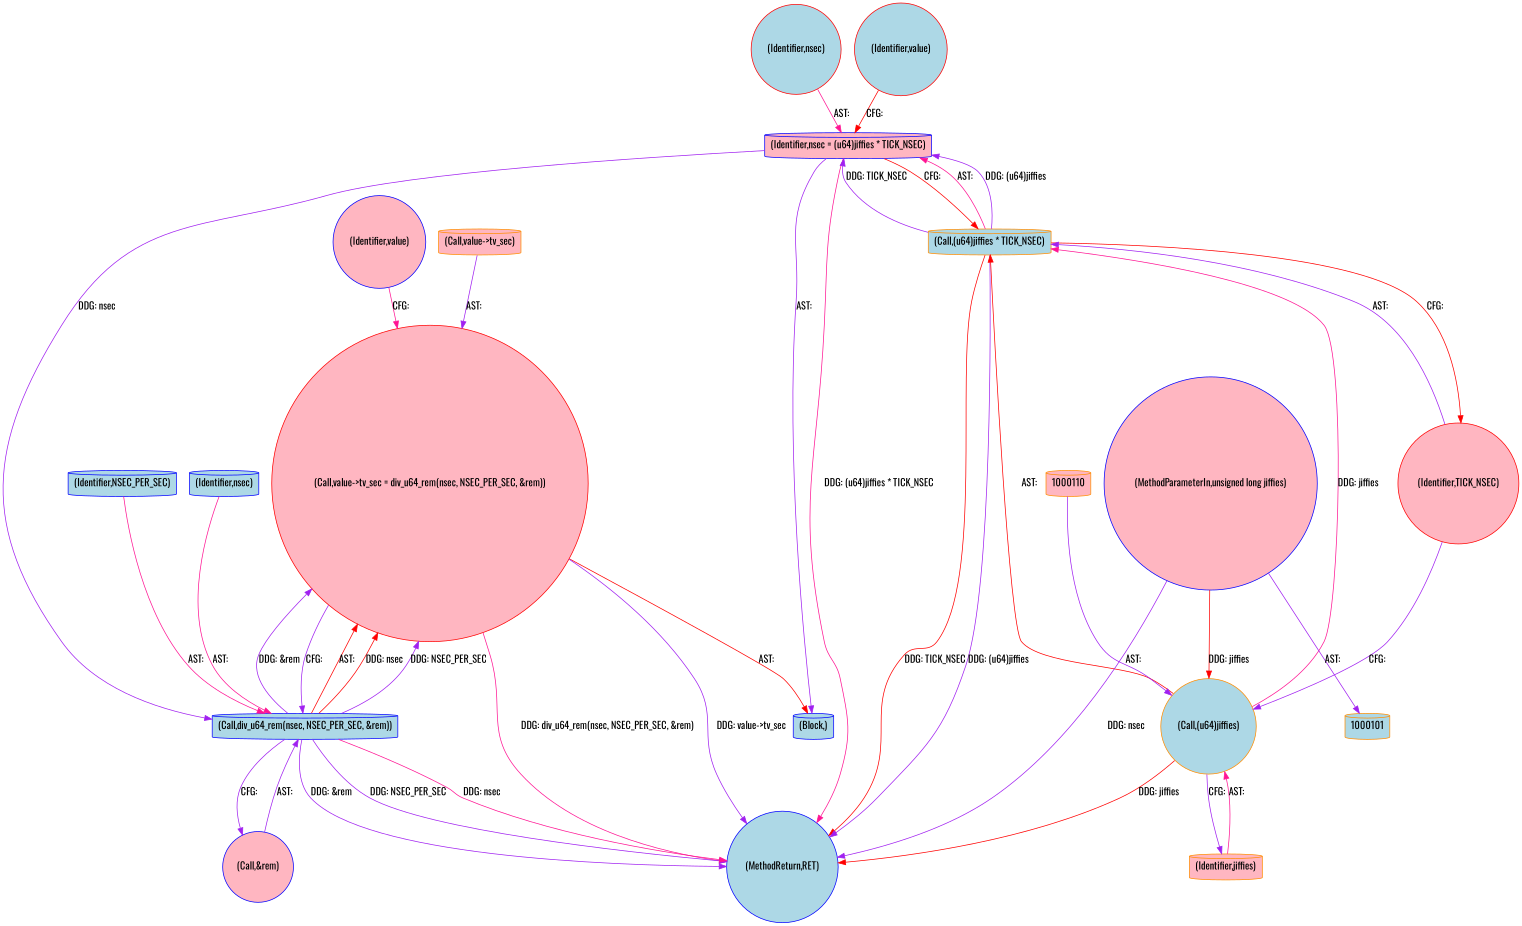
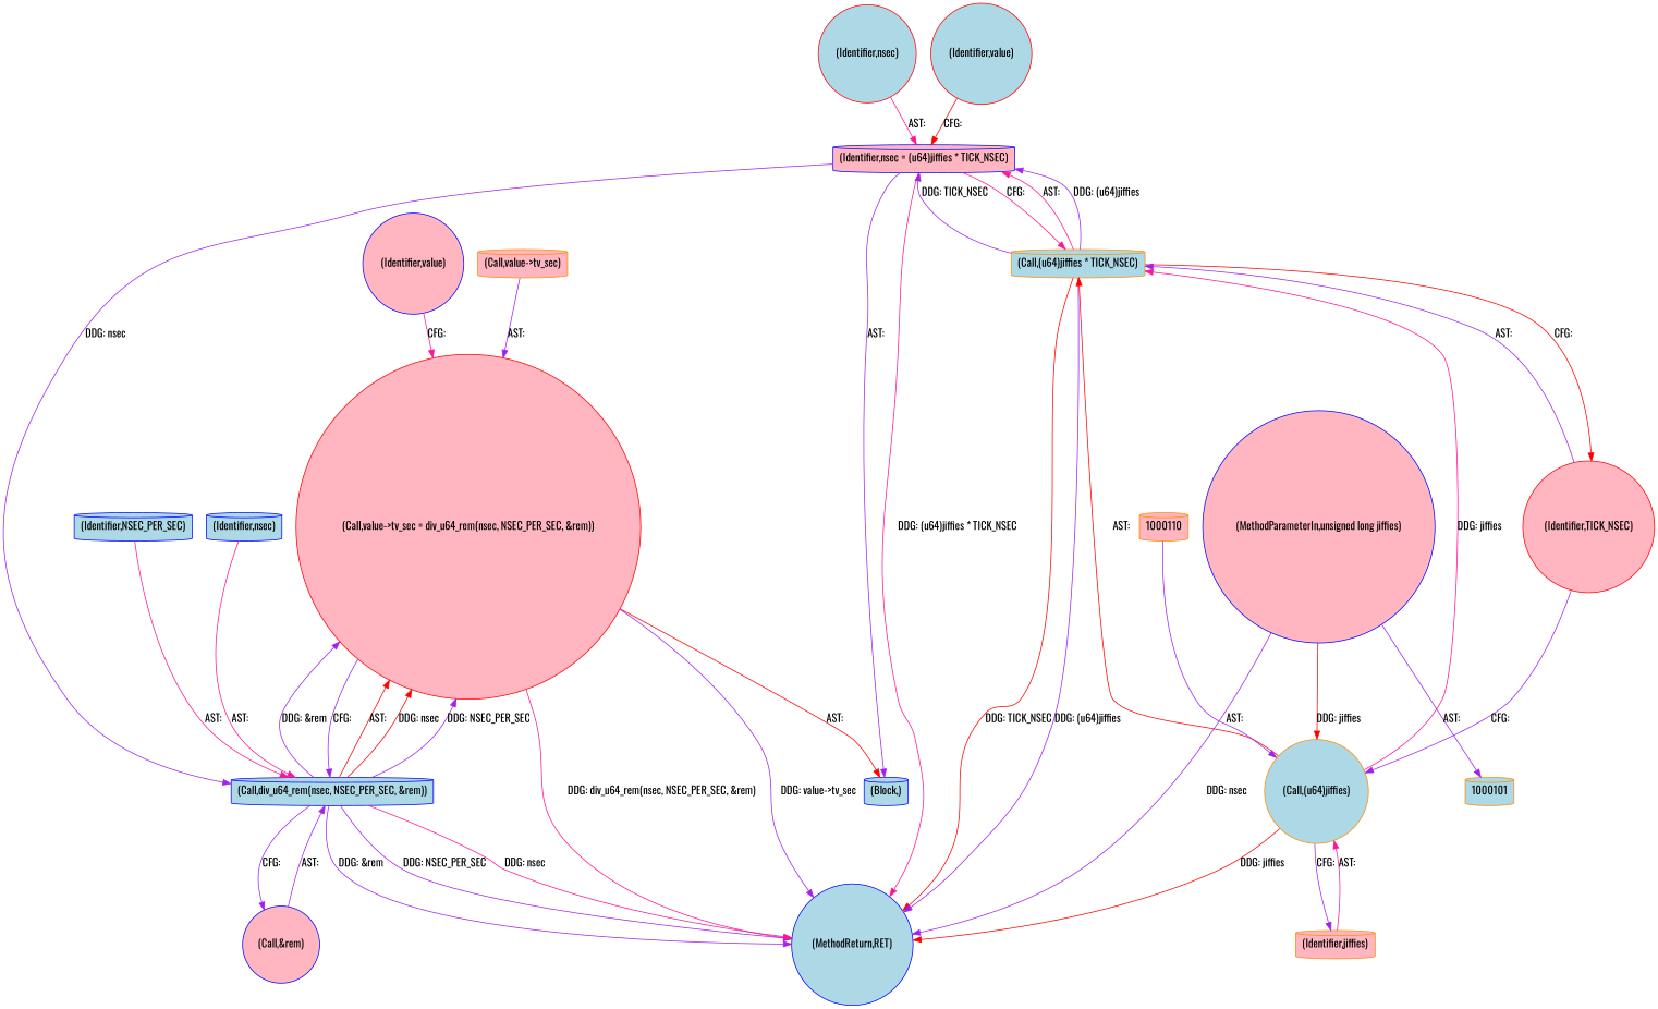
  digraph {
    fontname=Oswald
    node [color=blue fillcolor=lightblue fontname=Oswald shape=cylinder style=filled]
    edge [color=purple fontname=Oswald]
    n1 [color=red fillcolor=lightpink label="(Call,value->tv_sec = div_u64_rem(nsec, NSEC_PER_SEC, &rem))" shape=circle]
    n2 [label="(Call,div_u64_rem(nsec, NSEC_PER_SEC, &rem))"]
    n3 [label="(Block,)"]
    n4 [label="(MethodReturn,RET)" shape=circle]
    n5 [fillcolor=lightpink label="(Call,&rem)" shape=circle]
    n6 [fillcolor=lightpink label="(Identifier,nsec = (u64)jiffies * TICK_NSEC)"]
    n7 [color=darkorange label="(Call,(u64)jiffies * TICK_NSEC)"]
    n8 [color=red fillcolor=lightpink label="(Identifier,TICK_NSEC)" shape=circle]
    n9 [color=darkorange label="(Call,(u64)jiffies)" shape=circle]
    n10 [color=darkorange fillcolor=lightpink label="(Identifier,jiffies)"]
    n11 [fillcolor=lightpink label="(MethodParameterIn,unsigned long jiffies)" shape=circle]
    1000101 [color=darkorange]
    n13 [color=darkorange fillcolor=lightpink label="(Call,value->tv_sec)"]
    n14 [color=red label="(Identifier,nsec)" shape=circle]
    n15 [fillcolor=lightpink label="(Identifier,value)" shape=circle]
    n16 [label="(Identifier,NSEC_PER_SEC)"]
    n17 [label="(Identifier,nsec)"]
    n18 [color=red label="(Identifier,value)" shape=circle]
    1000110 [color=darkorange fillcolor=lightpink]
    n1 -> n2 [label="CFG: "]
    n1 -> n3 [color=red label="AST: "]
    n1 -> n4 [color=deeppink label="DDG: div_u64_rem(nsec, NSEC_PER_SEC, &rem)"]
    n1 -> n4 [label="DDG: value->tv_sec"]
    n2 -> n1 [color=red label="AST: "]
    n2 -> n1 [color=red label="DDG: nsec"]
    n2 -> n1 [label="DDG: NSEC_PER_SEC"]
    n2 -> n1 [label="DDG: &rem"]
    n2 -> n4 [label="DDG: NSEC_PER_SEC"]
    n2 -> n4 [color=deeppink label="DDG: nsec"]
    n2 -> n4 [label="DDG: &rem"]
    n2 -> n5 [label="CFG: "]
    n5 -> n2 [label="AST: "]
    n6 -> n2 [label="DDG: nsec"]
    n6 -> n3 [label="AST: "]
    n6 -> n4 [color=deeppink label="DDG: (u64)jiffies * TICK_NSEC"]
-   n6 -> n7 [color=red label="CFG: "]
+   n6 -> n7 [color=deeppink label="CFG: "]
    n7 -> n4 [color=red label="DDG: TICK_NSEC"]
    n7 -> n4 [label="DDG: (u64)jiffies"]
    n7 -> n6 [color=deeppink label="AST: "]
    n7 -> n6 [label="DDG: (u64)jiffies"]
    n7 -> n6 [label="DDG: TICK_NSEC"]
    n7 -> n8 [color=red label="CFG: "]
    n8 -> n7 [label="AST: "]
    n8 -> n9 [label="CFG: "]
    n9 -> n4 [color=red label="DDG: jiffies"]
    n9 -> n7 [color=red label="AST: "]
    n9 -> n7 [color=deeppink label="DDG: jiffies"]
    n9 -> n10 [label="CFG: "]
    n10 -> n9 [color=deeppink label="AST: "]
    n11 -> n4 [label="DDG: nsec"]
    n11 -> n9 [color=red label="DDG: jiffies"]
    n11 -> 1000101 [label="AST: "]
    n13 -> n1 [label="AST: "]
    n14 -> n6 [color=deeppink label="AST: "]
    n15 -> n1 [color=deeppink label="CFG: "]
    n16 -> n2 [color=deeppink label="AST: "]
    n17 -> n2 [color=deeppink label="AST: "]
    n18 -> n6 [color=red label="CFG: "]
    1000110 -> n9 [label="AST: "]
  }
